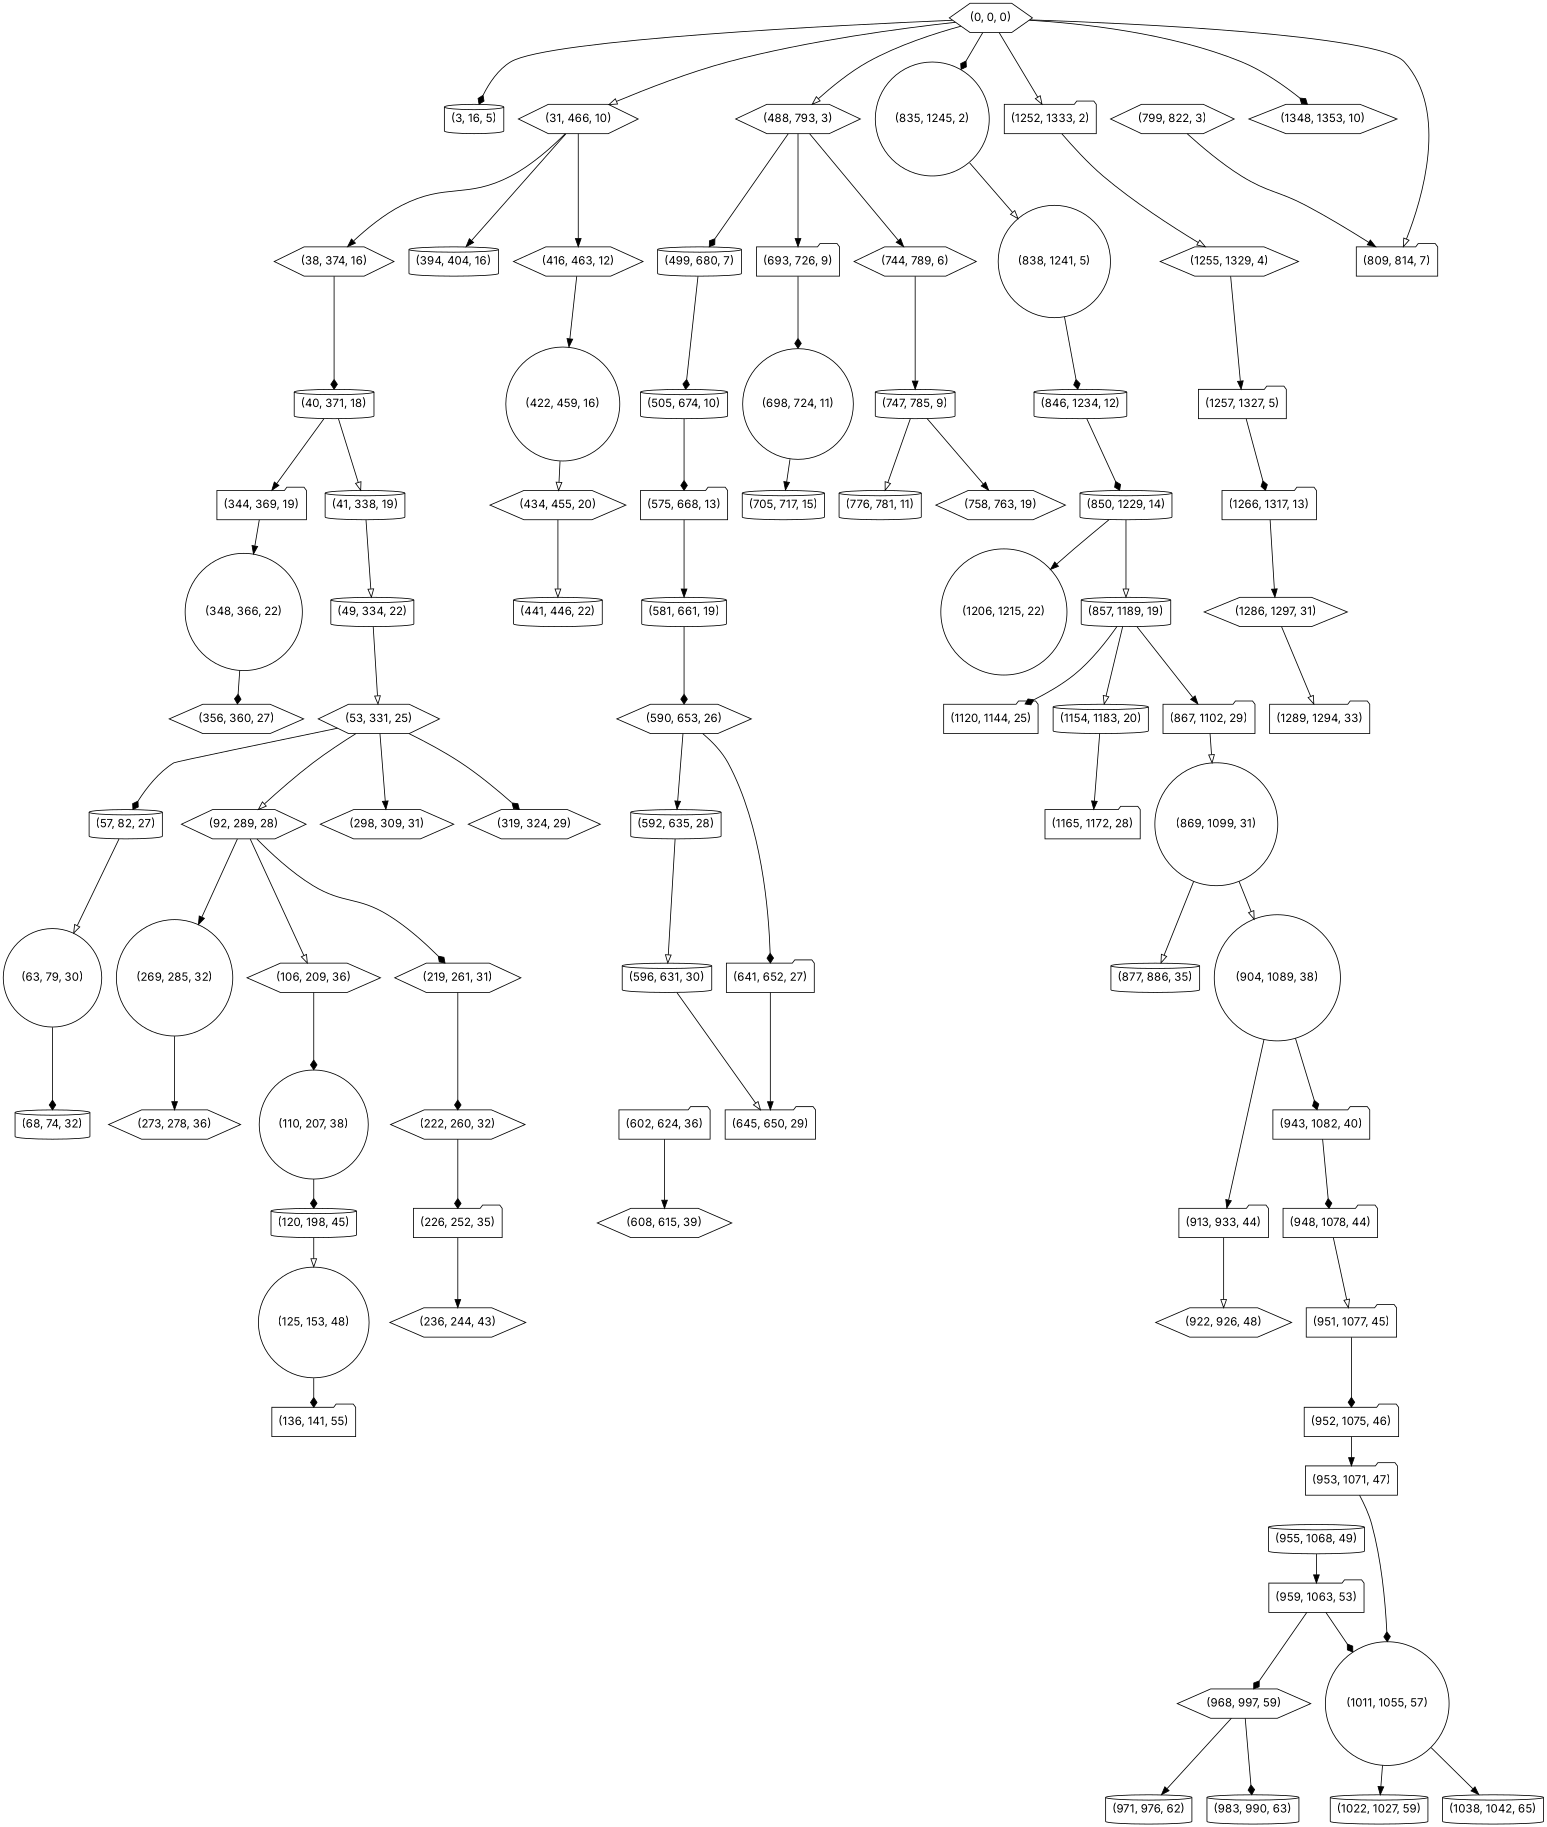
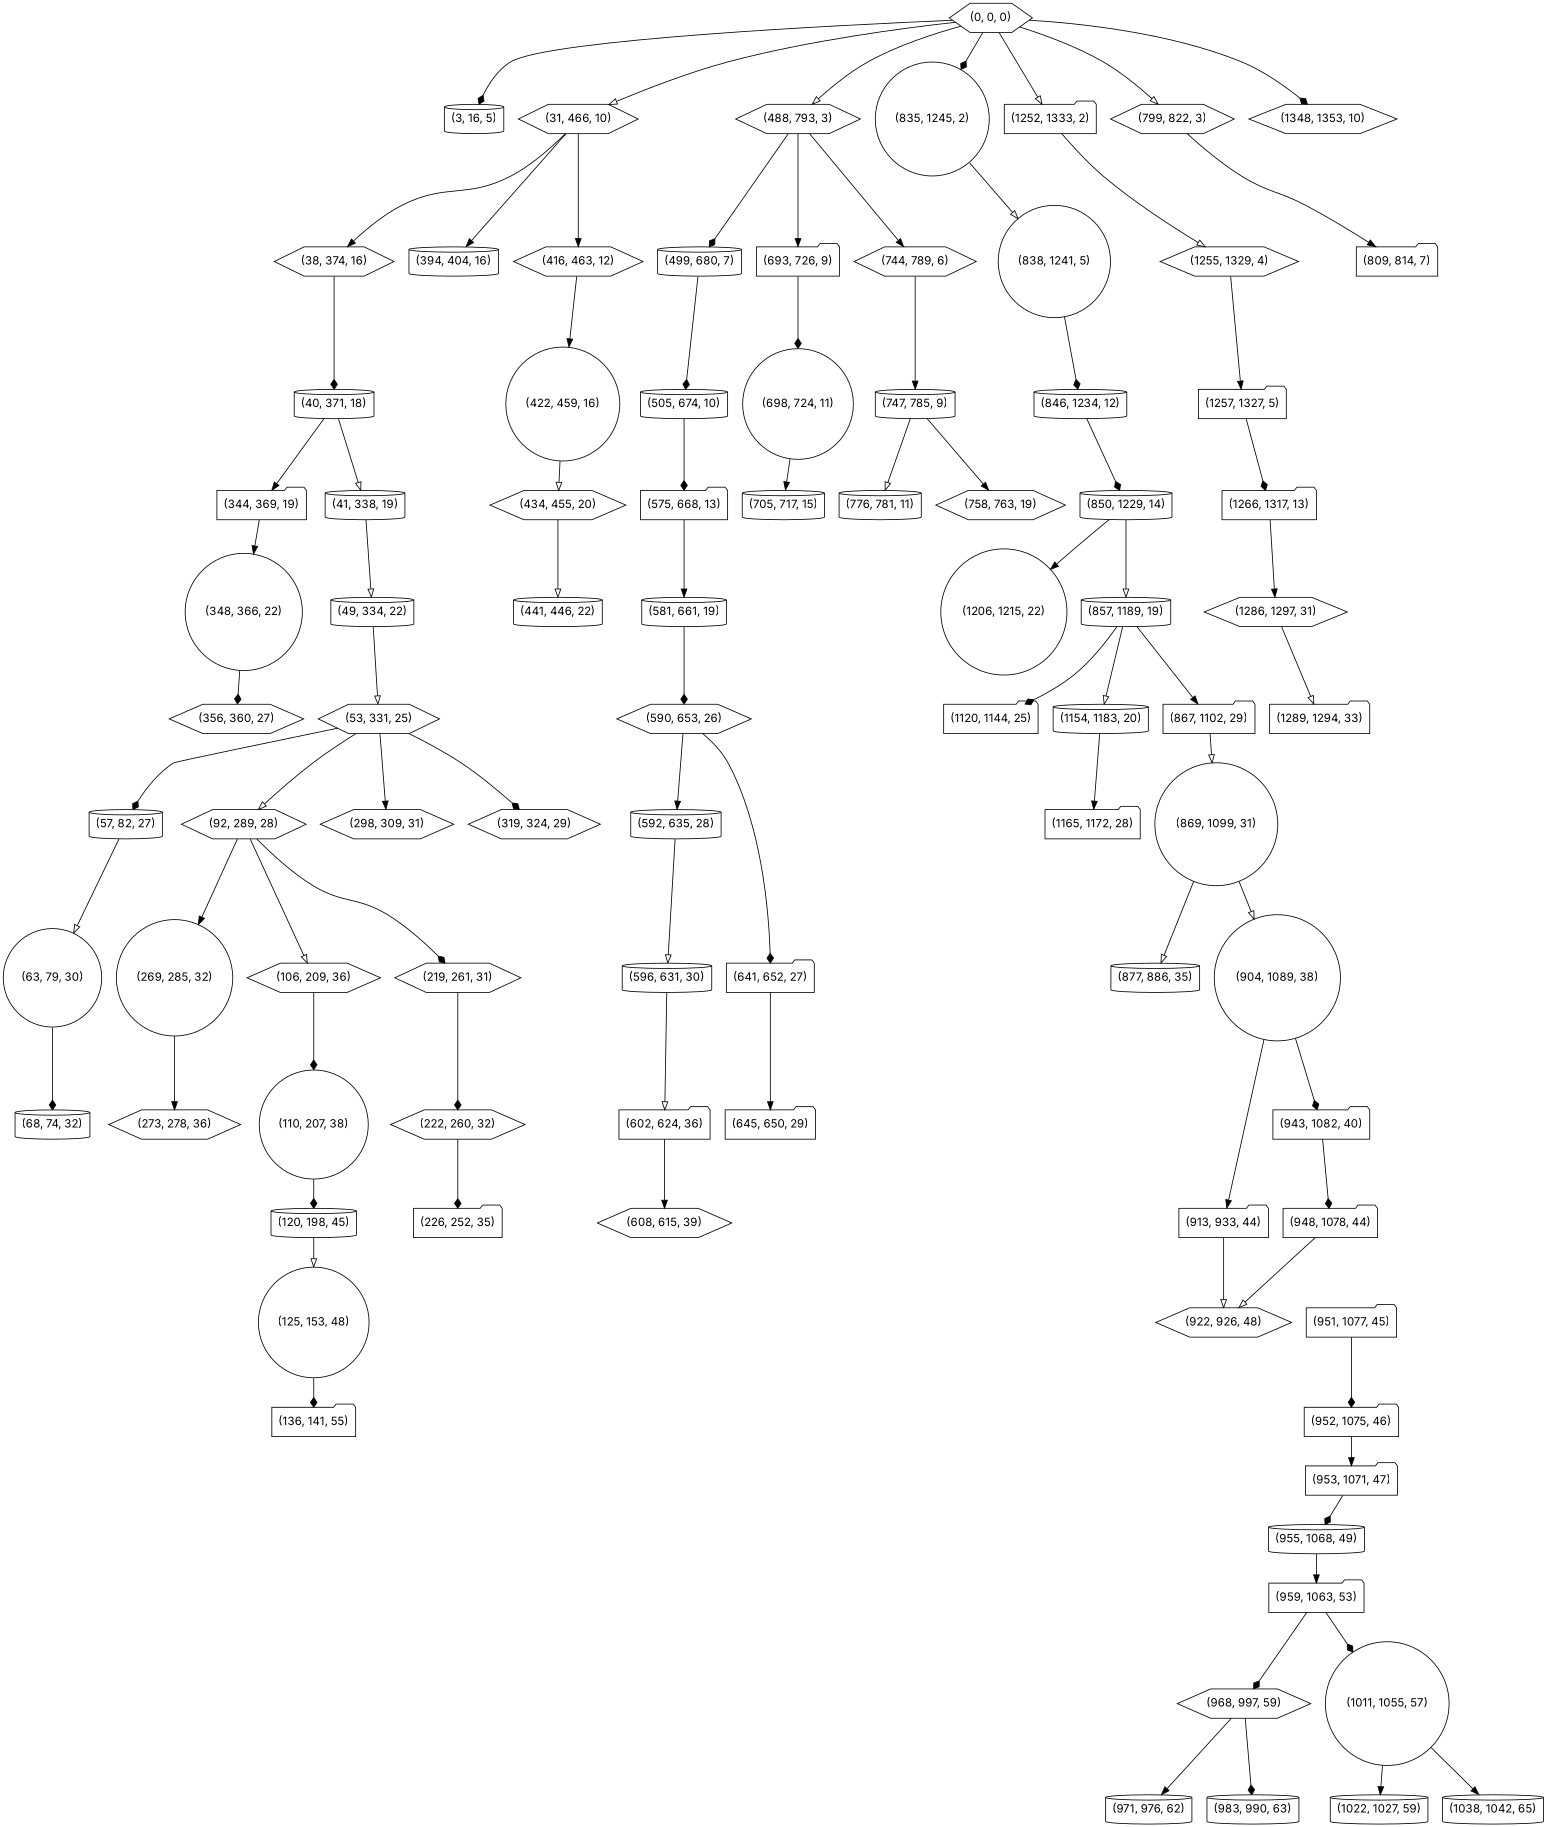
  digraph {
    fontname=Inter
    node [fontname=Inter shape=cylinder]
    edge [arrowhead=diamond fontname=Inter]
    "(0, 0, 0)" [shape=hexagon]
    n2 [label="(3, 16, 5)"]
    "(31, 466, 10)" [shape=hexagon]
    "(488, 793, 3)" [shape=hexagon]
    "(799, 822, 3)" [shape=hexagon]
    "(835, 1245, 2)" [shape=circle]
    "(1252, 1333, 2)" [shape=folder]
    "(1348, 1353, 10)" [shape=hexagon]
    "(38, 374, 16)" [shape=hexagon]
    "(394, 404, 16)"
    "(416, 463, 12)" [shape=hexagon]
    "(499, 680, 7)"
    "(693, 726, 9)" [shape=folder]
    "(744, 789, 6)" [shape=hexagon]
    "(809, 814, 7)" [shape=folder]
    "(838, 1241, 5)" [shape=circle]
    "(1255, 1329, 4)" [shape=hexagon]
    "(40, 371, 18)"
    "(422, 459, 16)" [shape=circle]
    "(41, 338, 19)"
    "(344, 369, 19)" [shape=folder]
    "(49, 334, 22)"
    "(348, 366, 22)" [shape=circle]
    "(53, 331, 25)" [shape=hexagon]
    "(57, 82, 27)"
    "(92, 289, 28)" [shape=hexagon]
    "(298, 309, 31)" [shape=hexagon]
    "(319, 324, 29)" [shape=hexagon]
    "(63, 79, 30)" [shape=circle]
    "(106, 209, 36)" [shape=hexagon]
    "(219, 261, 31)" [shape=hexagon]
    "(269, 285, 32)" [shape=circle]
    "(68, 74, 32)"
    "(110, 207, 38)" [shape=circle]
    "(222, 260, 32)" [shape=hexagon]
    "(273, 278, 36)" [shape=hexagon]
    "(120, 198, 45)"
    "(125, 153, 48)" [shape=circle]
    "(136, 141, 55)" [shape=folder]
    "(226, 252, 35)" [shape=folder]
-   "(236, 244, 43)" [shape=hexagon]
    "(356, 360, 27)" [shape=hexagon]
    "(434, 455, 20)" [shape=hexagon]
    "(441, 446, 22)"
    "(505, 674, 10)"
    "(698, 724, 11)" [shape=circle]
    "(747, 785, 9)"
    "(575, 668, 13)" [shape=folder]
    "(581, 661, 19)"
    "(590, 653, 26)" [shape=hexagon]
    "(592, 635, 28)"
    "(641, 652, 27)" [shape=folder]
    "(596, 631, 30)"
    "(645, 650, 29)" [shape=folder]
    "(602, 624, 36)" [shape=folder]
    "(608, 615, 39)" [shape=hexagon]
    "(705, 717, 15)"
    "(758, 763, 19)" [shape=hexagon]
    "(776, 781, 11)"
    "(846, 1234, 12)"
    "(850, 1229, 14)"
    "(857, 1189, 19)"
    "(1206, 1215, 22)" [shape=circle]
    "(867, 1102, 29)" [shape=folder]
    "(1120, 1144, 25)" [shape=folder]
    "(1154, 1183, 20)"
    "(869, 1099, 31)" [shape=circle]
    "(1165, 1172, 28)" [shape=folder]
    "(877, 886, 35)"
    "(904, 1089, 38)" [shape=circle]
    "(913, 933, 44)" [shape=folder]
    "(943, 1082, 40)" [shape=folder]
    "(922, 926, 48)" [shape=hexagon]
    "(948, 1078, 44)" [shape=folder]
    "(951, 1077, 45)" [shape=folder]
    "(952, 1075, 46)" [shape=folder]
    "(953, 1071, 47)" [shape=folder]
    "(955, 1068, 49)"
    "(959, 1063, 53)" [shape=folder]
    "(968, 997, 59)" [shape=hexagon]
    "(1011, 1055, 57)" [shape=circle]
    "(971, 976, 62)"
    "(983, 990, 63)"
    "(1022, 1027, 59)"
    "(1038, 1042, 65)"
    "(1257, 1327, 5)" [shape=folder]
    "(1266, 1317, 13)" [shape=folder]
    "(1286, 1297, 31)" [shape=hexagon]
    "(1289, 1294, 33)" [shape=folder]
    "(0, 0, 0)" -> n2
    "(0, 0, 0)" -> "(31, 466, 10)" [arrowhead=onormal]
    "(0, 0, 0)" -> "(488, 793, 3)" [arrowhead=onormal]
-   "(0, 0, 0)" -> "(809, 814, 7)" [arrowhead=onormal]
+   "(0, 0, 0)" -> "(799, 822, 3)" [arrowhead=onormal]
    "(0, 0, 0)" -> "(835, 1245, 2)"
    "(0, 0, 0)" -> "(1252, 1333, 2)" [arrowhead=onormal]
    "(0, 0, 0)" -> "(1348, 1353, 10)"
    "(31, 466, 10)" -> "(38, 374, 16)" [arrowhead=normal]
    "(31, 466, 10)" -> "(394, 404, 16)" [arrowhead=normal]
    "(31, 466, 10)" -> "(416, 463, 12)" [arrowhead=normal]
    "(488, 793, 3)" -> "(499, 680, 7)"
    "(488, 793, 3)" -> "(693, 726, 9)" [arrowhead=normal]
    "(488, 793, 3)" -> "(744, 789, 6)" [arrowhead=normal]
    "(799, 822, 3)" -> "(809, 814, 7)" [arrowhead=normal]
    "(835, 1245, 2)" -> "(838, 1241, 5)" [arrowhead=onormal]
    "(1252, 1333, 2)" -> "(1255, 1329, 4)" [arrowhead=onormal]
    "(38, 374, 16)" -> "(40, 371, 18)"
    "(416, 463, 12)" -> "(422, 459, 16)" [arrowhead=normal]
    "(499, 680, 7)" -> "(505, 674, 10)"
    "(693, 726, 9)" -> "(698, 724, 11)"
    "(744, 789, 6)" -> "(747, 785, 9)" [arrowhead=normal]
    "(838, 1241, 5)" -> "(846, 1234, 12)"
    "(1255, 1329, 4)" -> "(1257, 1327, 5)" [arrowhead=normal]
    "(40, 371, 18)" -> "(41, 338, 19)" [arrowhead=onormal]
    "(40, 371, 18)" -> "(344, 369, 19)" [arrowhead=normal]
    "(422, 459, 16)" -> "(434, 455, 20)" [arrowhead=onormal]
    "(41, 338, 19)" -> "(49, 334, 22)" [arrowhead=onormal]
    "(344, 369, 19)" -> "(348, 366, 22)" [arrowhead=normal]
    "(49, 334, 22)" -> "(53, 331, 25)" [arrowhead=onormal]
    "(348, 366, 22)" -> "(356, 360, 27)"
    "(53, 331, 25)" -> "(57, 82, 27)"
    "(53, 331, 25)" -> "(92, 289, 28)" [arrowhead=onormal]
    "(53, 331, 25)" -> "(298, 309, 31)" [arrowhead=normal]
    "(53, 331, 25)" -> "(319, 324, 29)"
    "(57, 82, 27)" -> "(63, 79, 30)" [arrowhead=onormal]
    "(92, 289, 28)" -> "(106, 209, 36)" [arrowhead=onormal]
    "(92, 289, 28)" -> "(219, 261, 31)"
    "(92, 289, 28)" -> "(269, 285, 32)" [arrowhead=normal]
    "(63, 79, 30)" -> "(68, 74, 32)"
    "(106, 209, 36)" -> "(110, 207, 38)"
    "(219, 261, 31)" -> "(222, 260, 32)"
    "(269, 285, 32)" -> "(273, 278, 36)" [arrowhead=normal]
    "(110, 207, 38)" -> "(120, 198, 45)"
    "(222, 260, 32)" -> "(226, 252, 35)"
    "(120, 198, 45)" -> "(125, 153, 48)" [arrowhead=onormal]
    "(125, 153, 48)" -> "(136, 141, 55)"
-   "(226, 252, 35)" -> "(236, 244, 43)" [arrowhead=normal]
    "(434, 455, 20)" -> "(441, 446, 22)" [arrowhead=onormal]
    "(505, 674, 10)" -> "(575, 668, 13)"
    "(698, 724, 11)" -> "(705, 717, 15)" [arrowhead=normal]
    "(747, 785, 9)" -> "(758, 763, 19)" [arrowhead=normal]
    "(747, 785, 9)" -> "(776, 781, 11)" [arrowhead=onormal]
    "(575, 668, 13)" -> "(581, 661, 19)" [arrowhead=normal]
    "(581, 661, 19)" -> "(590, 653, 26)"
    "(590, 653, 26)" -> "(592, 635, 28)" [arrowhead=normal]
    "(590, 653, 26)" -> "(641, 652, 27)"
    "(592, 635, 28)" -> "(596, 631, 30)" [arrowhead=onormal]
    "(641, 652, 27)" -> "(645, 650, 29)" [arrowhead=normal]
-   "(596, 631, 30)" -> "(645, 650, 29)" [arrowhead=onormal]
+   "(596, 631, 30)" -> "(602, 624, 36)" [arrowhead=onormal]
    "(602, 624, 36)" -> "(608, 615, 39)" [arrowhead=normal]
    "(846, 1234, 12)" -> "(850, 1229, 14)"
    "(850, 1229, 14)" -> "(857, 1189, 19)" [arrowhead=onormal]
    "(850, 1229, 14)" -> "(1206, 1215, 22)" [arrowhead=normal]
    "(857, 1189, 19)" -> "(867, 1102, 29)" [arrowhead=normal]
    "(857, 1189, 19)" -> "(1120, 1144, 25)"
    "(857, 1189, 19)" -> "(1154, 1183, 20)" [arrowhead=onormal]
    "(867, 1102, 29)" -> "(869, 1099, 31)" [arrowhead=onormal]
    "(1154, 1183, 20)" -> "(1165, 1172, 28)" [arrowhead=normal]
    "(869, 1099, 31)" -> "(877, 886, 35)" [arrowhead=onormal]
    "(869, 1099, 31)" -> "(904, 1089, 38)" [arrowhead=onormal]
    "(904, 1089, 38)" -> "(913, 933, 44)" [arrowhead=normal]
    "(904, 1089, 38)" -> "(943, 1082, 40)"
    "(913, 933, 44)" -> "(922, 926, 48)" [arrowhead=onormal]
    "(943, 1082, 40)" -> "(948, 1078, 44)"
-   "(948, 1078, 44)" -> "(951, 1077, 45)" [arrowhead=onormal]
+   "(948, 1078, 44)" -> "(922, 926, 48)" [arrowhead=onormal]
    "(951, 1077, 45)" -> "(952, 1075, 46)"
    "(952, 1075, 46)" -> "(953, 1071, 47)" [arrowhead=normal]
-   "(953, 1071, 47)" -> "(1011, 1055, 57)"
+   "(953, 1071, 47)" -> "(955, 1068, 49)"
    "(955, 1068, 49)" -> "(959, 1063, 53)" [arrowhead=normal]
    "(959, 1063, 53)" -> "(968, 997, 59)"
    "(959, 1063, 53)" -> "(1011, 1055, 57)"
    "(968, 997, 59)" -> "(971, 976, 62)" [arrowhead=normal]
    "(968, 997, 59)" -> "(983, 990, 63)"
    "(1011, 1055, 57)" -> "(1022, 1027, 59)" [arrowhead=normal]
    "(1011, 1055, 57)" -> "(1038, 1042, 65)" [arrowhead=normal]
    "(1257, 1327, 5)" -> "(1266, 1317, 13)"
    "(1266, 1317, 13)" -> "(1286, 1297, 31)" [arrowhead=normal]
    "(1286, 1297, 31)" -> "(1289, 1294, 33)" [arrowhead=onormal]
  }
